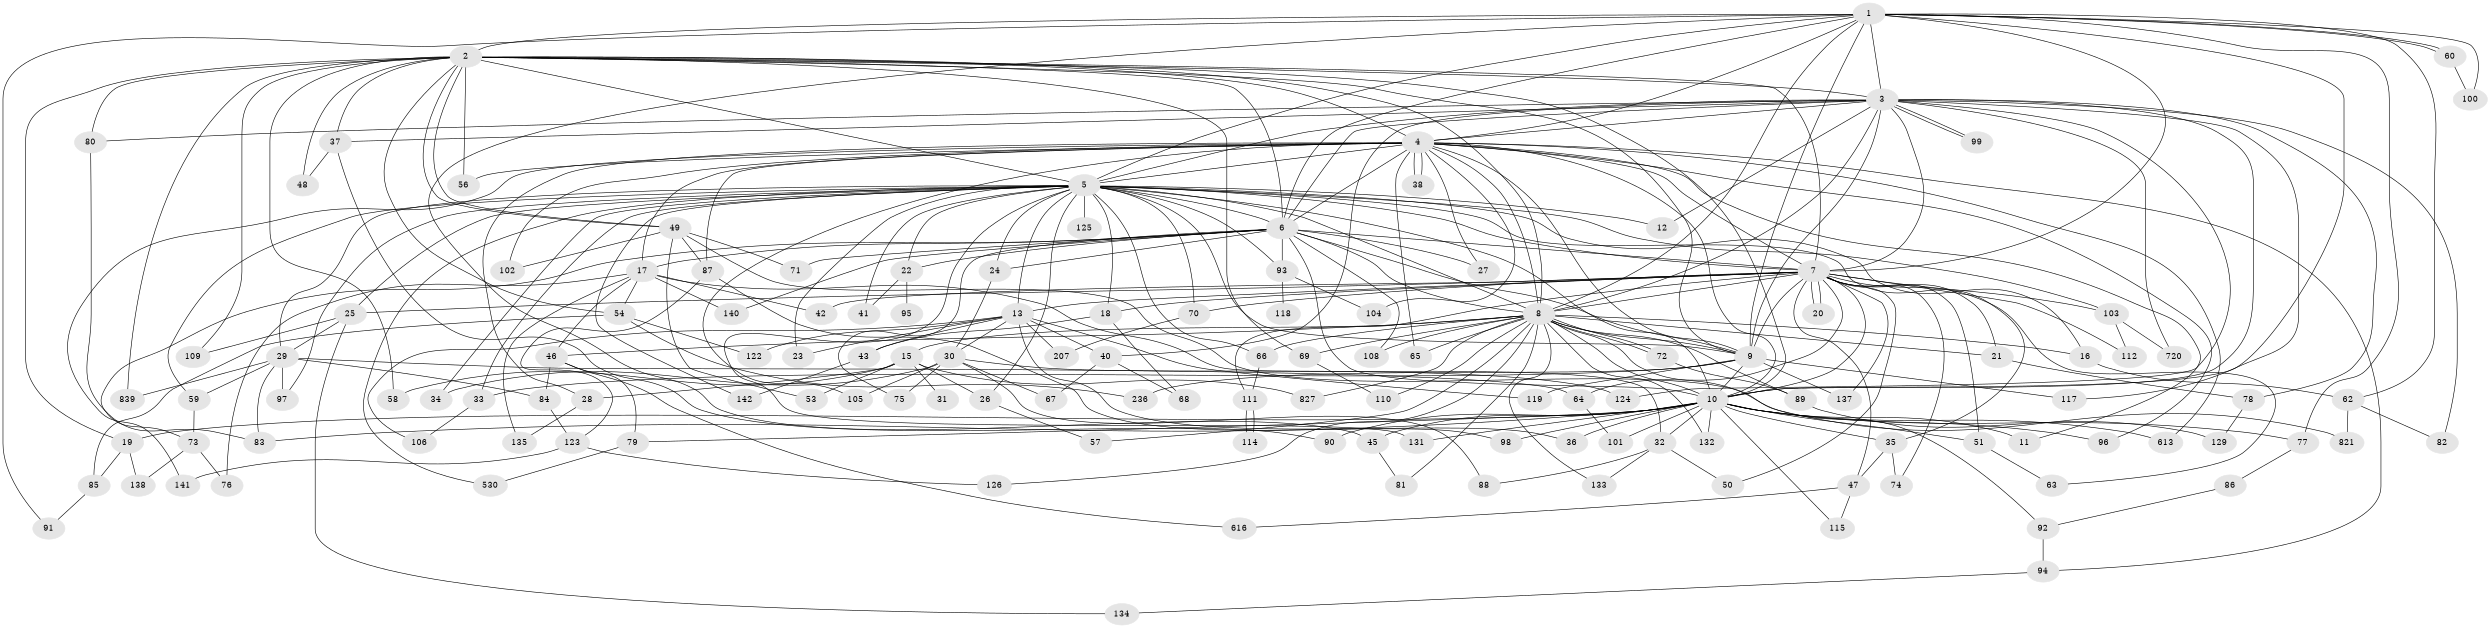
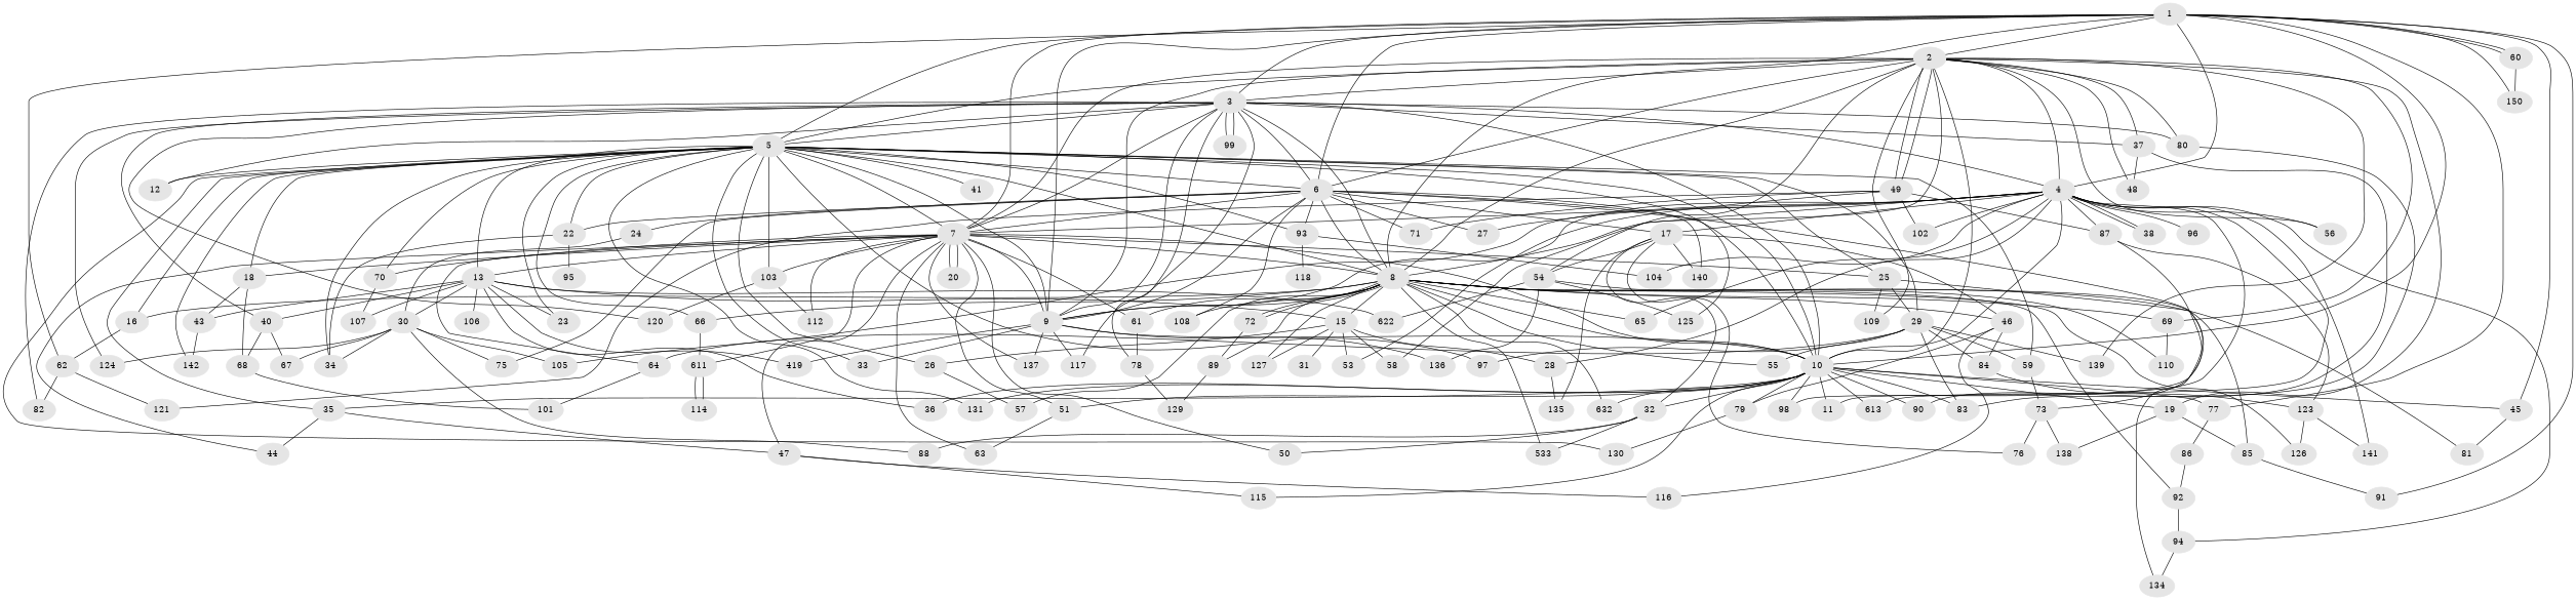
  graph {
    node [color=gray90 style=filled]
    1
    2
    3
    4
    5
    6
    7
    8
    9
    10
    45
    60
    62
    77
    91
-   100
+   100 [label=150]
    19
    37
    48
    49
    54
    56
    58
    69
    80
    109
-   139 [label=839]
+   139
    12
    40
    78
    82
    99
    117
-   120 [label=720]
+   120
    124
    11
    17
    27
    28
    38
    65
    87
    94
    96
    102
    104
    105
    n48 [label=613]
    141
    13
    16
    18
    22
    23
    24
    25
    26
    29
    33
    34
    35
    41
    59
    66
    70
    93
    97
    103
    125
-   130 [label=530]
+   130
    131
    142
    71
    73
    75
    108
    140
    20
-   21
-   42
-   44 [label=74]
+   21 [label=61]
+   44
    47
    50
    51
    63
    64
-   111
+   111 [label=611]
    112
    137
    15
    46
+   55
    57
    72
    81
    89
    92
    110
    126
-   127 [label=827]
-   132
-   133
-   119
-   136 [label=236]
+   127
+   132 [label=632]
+   133 [label=533]
+   119 [label=419]
+   136
    32
    36
    79
    83
    90
    98
    101
    115
-   121 [label=821]
+   121
    86
    85
    138
    53
-   122
+   122 [label=622]
    68
    67
    129
    76
    135
    123
    134
    30
    43
    106
-   107 [label=207]
+   107
    95
    84
    118
-   116 [label=616]
+   116
    114
    31
    88
    1 -- 2
    1 -- 3
    1 -- 4
    1 -- 5
    1 -- 6
    1 -- 7
    1 -- 8
    1 -- 9
    1 -- 10
    1 -- 45
    1 -- 60
    1 -- 60
    1 -- 62
    1 -- 77
    1 -- 91
    1 -- 100
    2 -- 3
    2 -- 4
    2 -- 5
    2 -- 6
    2 -- 7
    2 -- 8
    2 -- 9
    2 -- 10
    2 -- 19
    2 -- 37
    2 -- 48
    2 -- 49
    2 -- 49
    2 -- 54
    2 -- 56
    2 -- 58
    2 -- 69
    2 -- 80
    2 -- 109
    2 -- 139
    3 -- 4
    3 -- 5
    3 -- 6
    3 -- 7
    3 -- 8
    3 -- 9
    3 -- 10
    3 -- 37
    3 -- 80
    3 -- 12
    3 -- 40
    3 -- 78
    3 -- 82
    3 -- 99
    3 -- 99
    3 -- 117
    3 -- 120
    3 -- 124
-   4 -- 5
-   4 -- 6
    4 -- 7
    4 -- 8
    4 -- 9
    4 -- 10
    4 -- 56
    4 -- 11
    4 -- 17
    4 -- 27
    4 -- 28
    4 -- 38
    4 -- 38
    4 -- 65
    4 -- 87
    4 -- 94
    4 -- 96
    4 -- 102
    4 -- 104
    4 -- 105
    4 -- n48
    4 -- 141
    5 -- 6
    5 -- 7
    5 -- 8
    5 -- 9
    5 -- 10
    5 -- 12
    5 -- 13
    5 -- 16
    5 -- 18
    5 -- 22
    5 -- 23
-   5 -- 24
    5 -- 25
    5 -- 26
    5 -- 29
    5 -- 33
    5 -- 34
    5 -- 35
    5 -- 41
    5 -- 59
    5 -- 66
    5 -- 70
    5 -- 93
    5 -- 97
    5 -- 103
    5 -- 125
    5 -- 130
    5 -- 131
    5 -- 142
    6 -- 7
    6 -- 8
    6 -- 9
    6 -- 10
    6 -- 17
    6 -- 27
    6 -- 22
    6 -- 24
    6 -- 93
    6 -- 71
    6 -- 73
    6 -- 75
    6 -- 108
    6 -- 140
    7 -- 8
    7 -- 9
    7 -- 10
    7 -- 13
    7 -- 18
    7 -- 25
    7 -- 70
    7 -- 103
    7 -- 20
    7 -- 20
    7 -- 21
-   7 -- 42
    7 -- 44
    7 -- 47
    7 -- 50
    7 -- 51
    7 -- 63
    7 -- 64
    7 -- 111
    7 -- 112
    7 -- 137
    8 -- 9
    8 -- 10
    8 -- 69
    8 -- 65
    8 -- 16
    8 -- 66
    8 -- 108
    8 -- 21
    8 -- 15
    8 -- 46
+   8 -- 55
    8 -- 57
    8 -- 72
    8 -- 72
    8 -- 81
    8 -- 89
    8 -- 92
    8 -- 110
    8 -- 126
    8 -- 127
    8 -- 132
    8 -- 133
    9 -- 10
    9 -- 117
    9 -- 33
    9 -- 137
    9 -- 119
    9 -- 136
    10 -- 45
    10 -- 77
    10 -- 19
    10 -- 11
-   10 -- 96
    10 -- n48
    10 -- 35
    10 -- 131
    10 -- 51
    10 -- 132
    10 -- 32
    10 -- 36
    10 -- 79
    10 -- 83
    10 -- 90
    10 -- 98
-   10 -- 101
+   68 -- 101
    10 -- 115
    45 -- 81
    60 -- 100
    62 -- 82
    62 -- 121
    77 -- 86
    19 -- 85
    19 -- 138
    37 -- 48
    37 -- 90
    49 -- 87
    49 -- 102
    49 -- 71
    49 -- 121
    49 -- 53
+   54 -- 125
    54 -- 136
    54 -- 85
    54 -- 122
    69 -- 110
    80 -- 83
    40 -- 68
    40 -- 67
    78 -- 129
    17 -- 54
    17 -- 140
-   17 -- 42
    17 -- 46
    17 -- 32
    17 -- 76
    17 -- 135
    28 -- 135
    87 -- 98
    87 -- 123
    94 -- 134
    13 -- 40
    13 -- 23
+   13 -- 15
    13 -- 119
    13 -- 36
    13 -- 122
    13 -- 30
    13 -- 43
    13 -- 106
    13 -- 107
    16 -- 62
    18 -- 68
    18 -- 43
-   22 -- 41
+   22 -- 34
    22 -- 95
    24 -- 30
    25 -- 109
    25 -- 29
    25 -- 134
    26 -- 57
    29 -- 139
    29 -- 59
    29 -- 97
    29 -- 64
+   29 -- 55
    29 -- 83
    29 -- 84
-   33 -- 106
    35 -- 44
    35 -- 47
    59 -- 73
    66 -- 111
    70 -- 107
    93 -- 104
    93 -- 118
    103 -- 120
    103 -- 112
    73 -- 138
    73 -- 76
    21 -- 78
    47 -- 115
    47 -- 116
    51 -- 63
    64 -- 101
    111 -- 114
    111 -- 114
    15 -- 58
    15 -- 28
    15 -- 26
    15 -- 127
    15 -- 53
    15 -- 31
    46 -- 79
    46 -- 84
    46 -- 116
    72 -- 89
    89 -- 129
    92 -- 94
    32 -- 50
    32 -- 133
    32 -- 88
    79 -- 130
    86 -- 92
    85 -- 91
    123 -- 141
    123 -- 126
    30 -- 124
    30 -- 105
    30 -- 34
    30 -- 75
    30 -- 67
    30 -- 88
    43 -- 142
    84 -- 123
  }
